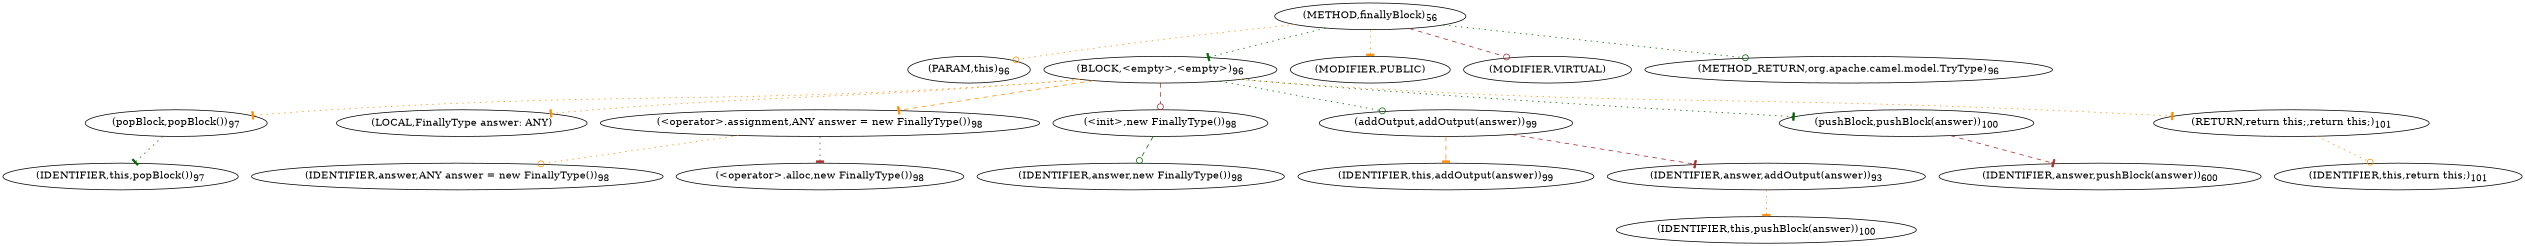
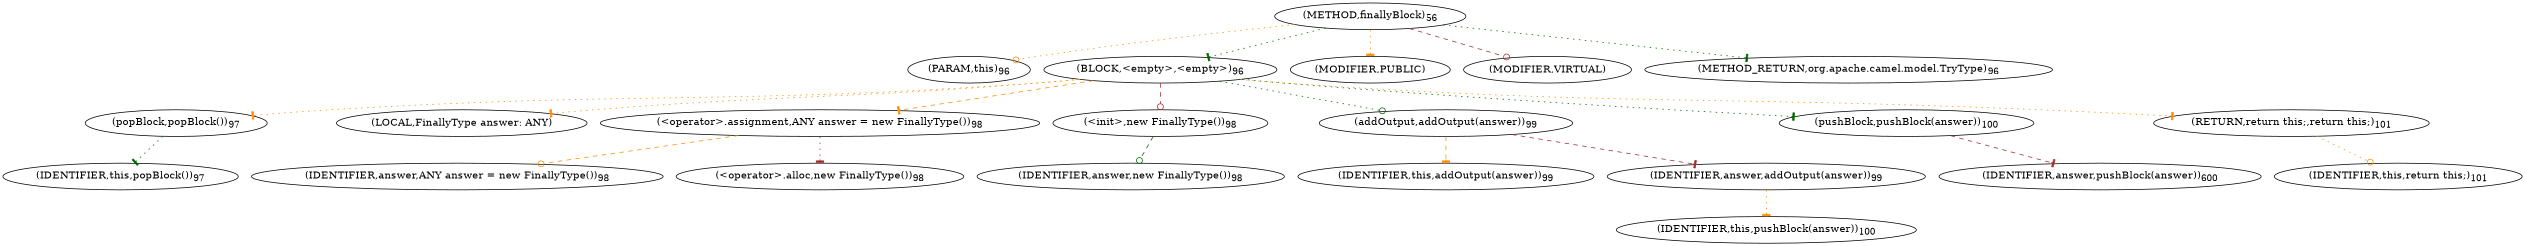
  digraph {
    edge [arrowhead=tee color=darkorange style=dotted]
    n1 [label=<(METHOD,finallyBlock)<SUB>56</SUB>>]
    n2 [label=<(PARAM,this)<SUB>96</SUB>>]
    n3 [label=<(BLOCK,&lt;empty&gt;,&lt;empty&gt;)<SUB>96</SUB>>]
    n4 [label=<(MODIFIER,PUBLIC)>]
    n5 [label=<(MODIFIER,VIRTUAL)>]
    n6 [label=<(METHOD_RETURN,org.apache.camel.model.TryType)<SUB>96</SUB>>]
    n7 [label=<(popBlock,popBlock())<SUB>97</SUB>>]
    n8 [label=<(LOCAL,FinallyType answer: ANY)>]
    n9 [label=<(&lt;operator&gt;.assignment,ANY answer = new FinallyType())<SUB>98</SUB>>]
    n10 [label=<(&lt;init&gt;,new FinallyType())<SUB>98</SUB>>]
    n11 [label=<(addOutput,addOutput(answer))<SUB>99</SUB>>]
    n12 [label=<(pushBlock,pushBlock(answer))<SUB>100</SUB>>]
    n13 [label=<(RETURN,return this;,return this;)<SUB>101</SUB>>]
    n14 [label=<(IDENTIFIER,this,popBlock())<SUB>97</SUB>>]
    n15 [label=<(IDENTIFIER,answer,ANY answer = new FinallyType())<SUB>98</SUB>>]
    n16 [label=<(&lt;operator&gt;.alloc,new FinallyType())<SUB>98</SUB>>]
    n17 [label=<(IDENTIFIER,answer,new FinallyType())<SUB>98</SUB>>]
    n18 [label=<(IDENTIFIER,this,addOutput(answer))<SUB>99</SUB>>]
-   n19 [label=<(IDENTIFIER,answer,addOutput(answer))<SUB>93</SUB>>]
+   n19 [label=<(IDENTIFIER,answer,addOutput(answer))<SUB>99</SUB>>]
    n20 [label=<(IDENTIFIER,answer,pushBlock(answer))<SUB>600</SUB>>]
    n21 [label=<(IDENTIFIER,this,return this;)<SUB>101</SUB>>]
    n22 [label=<(IDENTIFIER,this,pushBlock(answer))<SUB>100</SUB>>]
    n1 -> n2 [arrowhead=odot]
    n1 -> n3 [color=darkgreen]
    n1 -> n4
    n1 -> n5 [arrowhead=odot color=brown style=dashed]
-   n1 -> n6 [arrowhead=odot color=darkgreen]
+   n1 -> n6 [color=darkgreen]
    n3 -> n7
    n3 -> n8
    n3 -> n9 [style=dashed]
    n3 -> n10 [arrowhead=odot color=brown style=dashed]
    n3 -> n11 [arrowhead=odot color=darkgreen]
    n3 -> n12 [color=darkgreen]
    n3 -> n13
    n7 -> n14 [color=darkgreen]
-   n9 -> n15 [arrowhead=odot]
+   n9 -> n15 [arrowhead=odot style=dashed]
    n9 -> n16 [color=brown]
    n10 -> n17 [arrowhead=odot color=darkgreen style=dashed]
    n11 -> n18 [style=dashed]
    n11 -> n19 [color=brown style=dashed]
    n12 -> n20 [color=brown style=dashed]
    n13 -> n21 [arrowhead=odot]
    n19 -> n22
  }
